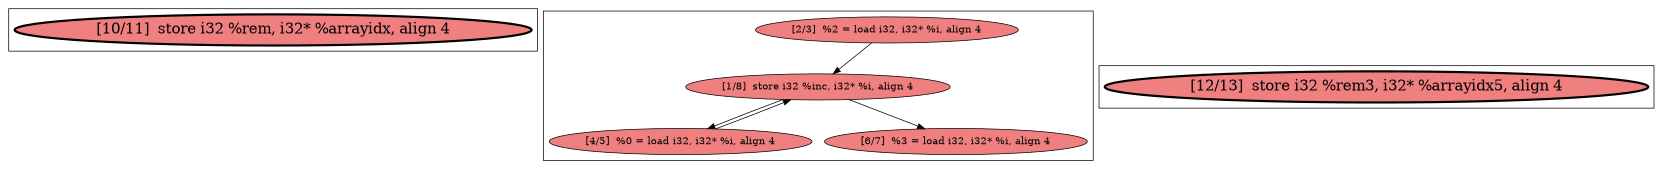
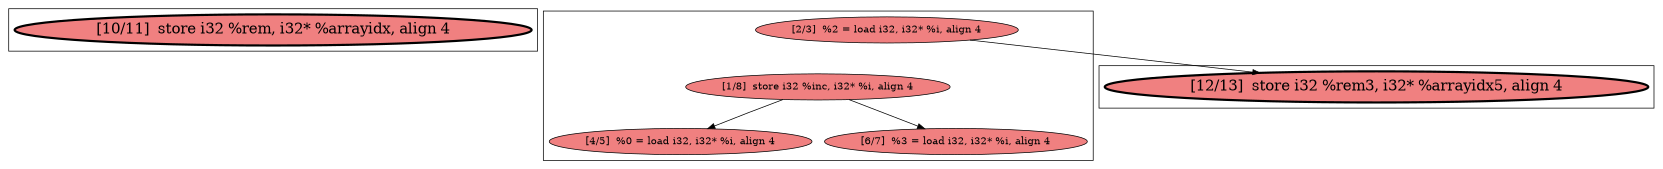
  digraph {
    fontname="DejaVu Serif"
    node [fillcolor=lightcoral fontname="DejaVu Serif" shape=ellipse style=filled]
    edge [fontname="DejaVu Serif"]
    n1 [fontsize=20 label="[10/11]  store i32 %rem, i32* %arrayidx, align 4" penwidth=3.0]
    n2 [fontsize=20 label="[12/13]  store i32 %rem3, i32* %arrayidx5, align 4" penwidth=3.0]
    n3 [label="[1/8]  store i32 %inc, i32* %i, align 4"]
    n4 [label="[4/5]  %0 = load i32, i32* %i, align 4"]
    n5 [label="[6/7]  %3 = load i32, i32* %i, align 4"]
    n6 [label="[2/3]  %2 = load i32, i32* %i, align 4"]
    subgraph cluster_1 {
      n1
    }
    subgraph cluster_2 {
      n2
    }
    subgraph cluster_3 {
      n3
      n4
      n5
      n6
    }
    n3 -> n4
    n3 -> n5
-   n4 -> n3
-   n6 -> n3
+   n6 -> n2
  }
